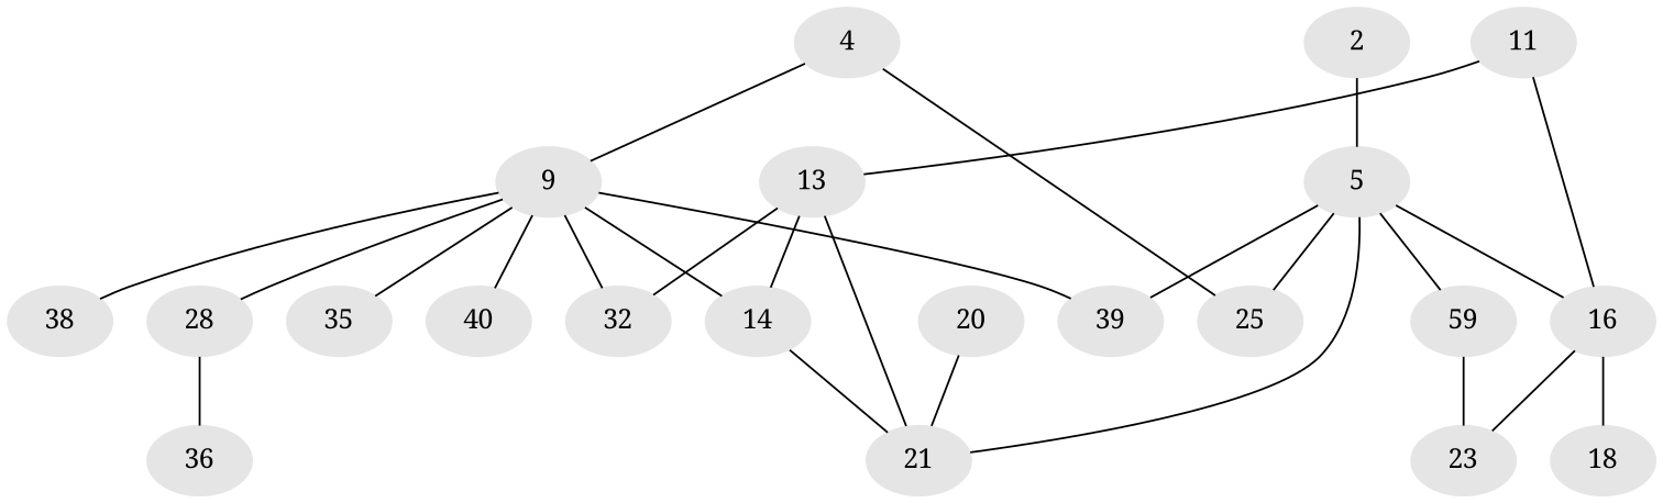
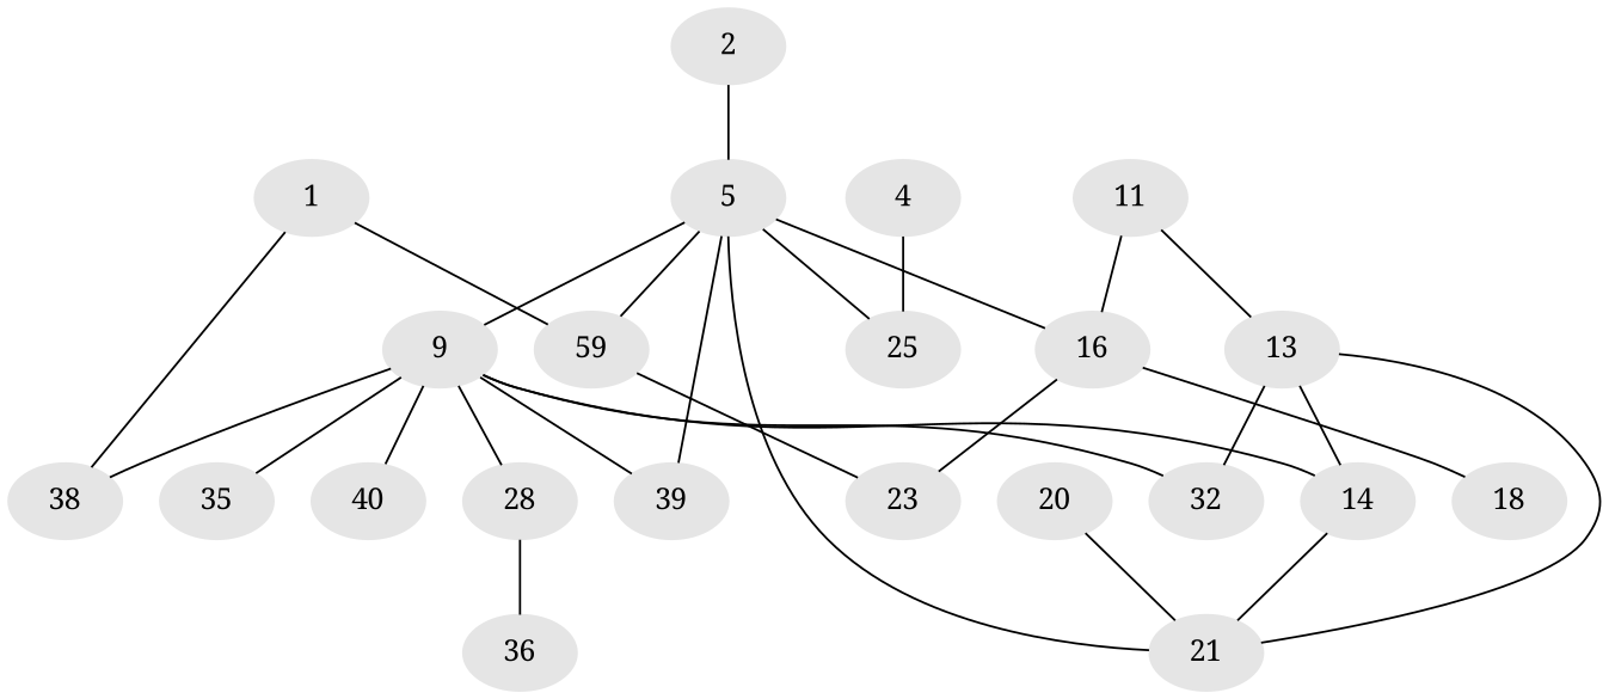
  graph {
    fontname="Noto Serif"
    node [color=gray90 fontname="Noto Serif" style=filled]
    edge [fontname="Noto Serif" weight=1.0]
    n1 [label=59]
+   1
    38
    23
    2
    5
    25
    9
    16
    21
    39
    4
    14
    28
    32
    35
    40
    18
    36
    11
    13
    20
    n1 -- 23
+   1 -- n1
+   1 -- 38
    2 -- 5
    5 -- n1
    5 -- 25
-   4 -- 9
+   5 -- 9
    5 -- 16
    5 -- 21
    5 -- 39
    9 -- 38
    9 -- 39
    9 -- 14
    9 -- 28
    9 -- 32
    9 -- 35
    9 -- 40
    16 -- 23
    16 -- 18
    4 -- 25
    14 -- 21
    28 -- 36
    11 -- 16
    11 -- 13
    13 -- 21
    13 -- 14
    13 -- 32
    20 -- 21
  }
